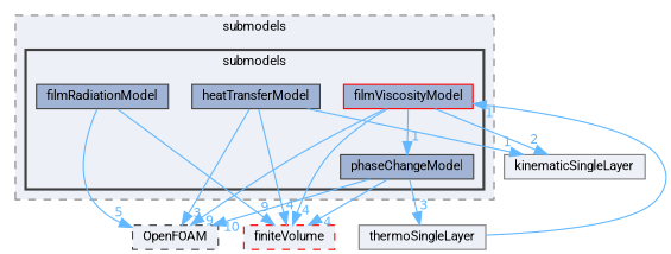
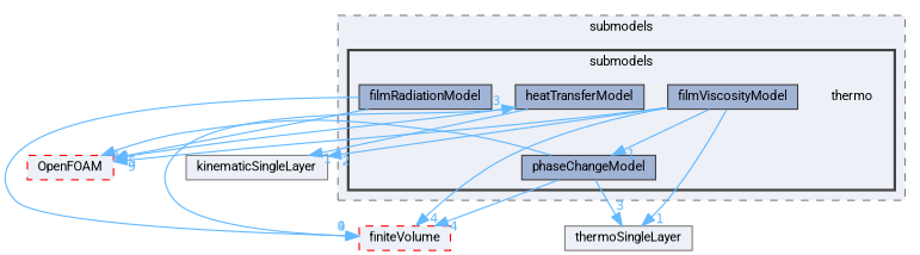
  digraph {
    compound=true
    fontname=Roboto
    node [fontname=Roboto fontsize=10 shape=box color=grey25 fillcolor="#a2b4d6" style=filled]
    edge [color=steelblue1 fontcolor=steelblue1 fontname=Roboto fontsize=10 headlabel=1 labeldistance=1.5 labelfontname=Helvetica labelfontsize=10]
+   n1 [height=0.2 label=thermo shape=plaintext width=0.4 color="" fillcolor="" style=""]
    n2 [height=0.2 label=filmRadiationModel width=0.4]
-   n3 [color=red height=0.2 label=filmViscosityModel width=0.4]
+   n3 [height=0.2 label=filmViscosityModel width=0.4]
    n4 [height=0.2 label=heatTransferModel width=0.4]
    n5 [height=0.2 label=phaseChangeModel width=0.4]
    n6 [color=red fillcolor="#edf0f7" height=0.2 label=finiteVolume style="filled,dashed" width=0.4]
-   n7 [fillcolor="#edf0f7" height=0.2 label=OpenFOAM style="filled,dashed" width=0.4]
+   n7 [color=red fillcolor="#edf0f7" height=0.2 label=OpenFOAM style="filled,dashed" width=0.4]
    n8 [color=grey50 fillcolor="#edf0f7" height=0.2 label=kinematicSingleLayer width=0.4]
    n9 [color=grey50 fillcolor="#edf0f7" height=0.2 label=thermoSingleLayer width=0.4]
    subgraph cluster_1 {
      bgcolor="#edf0f7"
      fontsize=10
      label=submodels
      pencolor=grey50
      style="filled,dashed"
      subgraph cluster_2 {
        bgcolor="#edf0f7"
        fontsize=10
        pencolor=grey25
        style="filled,bold"
+       n1
        n2
        n3
        n4
        n5
      }
    }
    n2 -> n6 [headlabel=9]
    n2 -> n7 [headlabel=5]
    n3 -> n5
    n3 -> n6 [headlabel=4]
    n3 -> n7 [headlabel=9]
    n3 -> n8 [headlabel=2]
-   n9 -> n3
+   n3 -> n9
    n4 -> n6 [headlabel=4]
-   n4 -> n7 [headlabel=3]
+   n7 -> n4 [headlabel=3]
    n4 -> n8
    n5 -> n6 [headlabel=4]
    n5 -> n7 [headlabel=10]
    n5 -> n9 [headlabel=3]
  }
